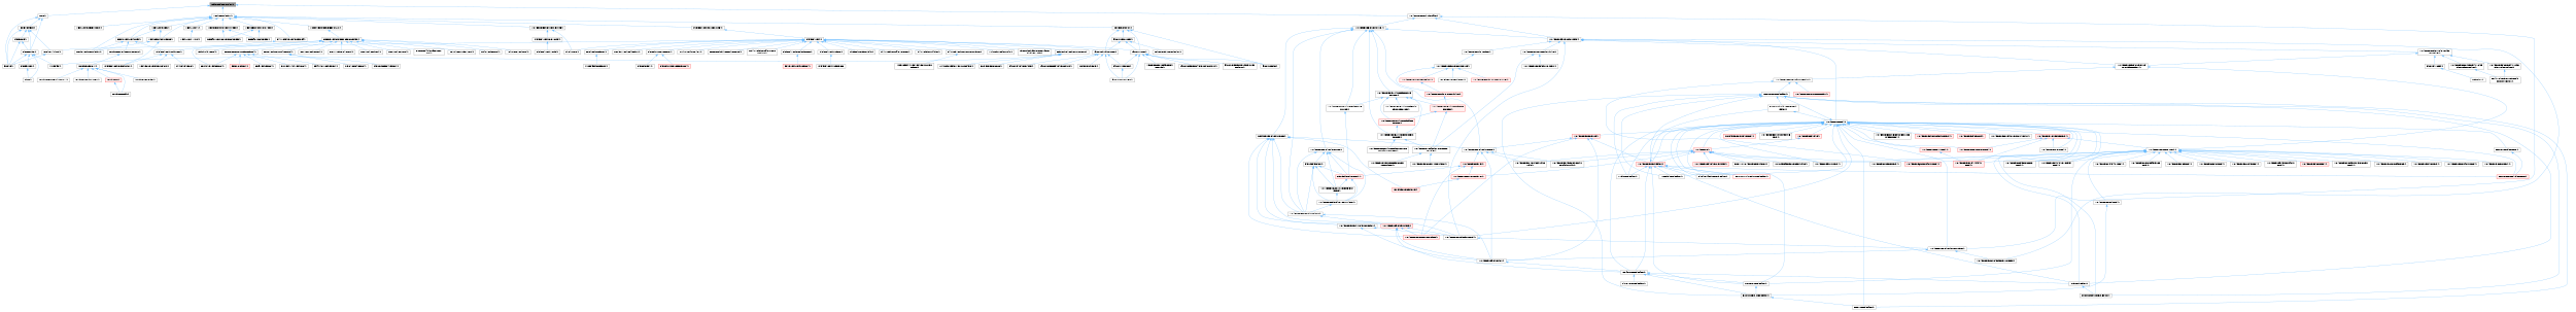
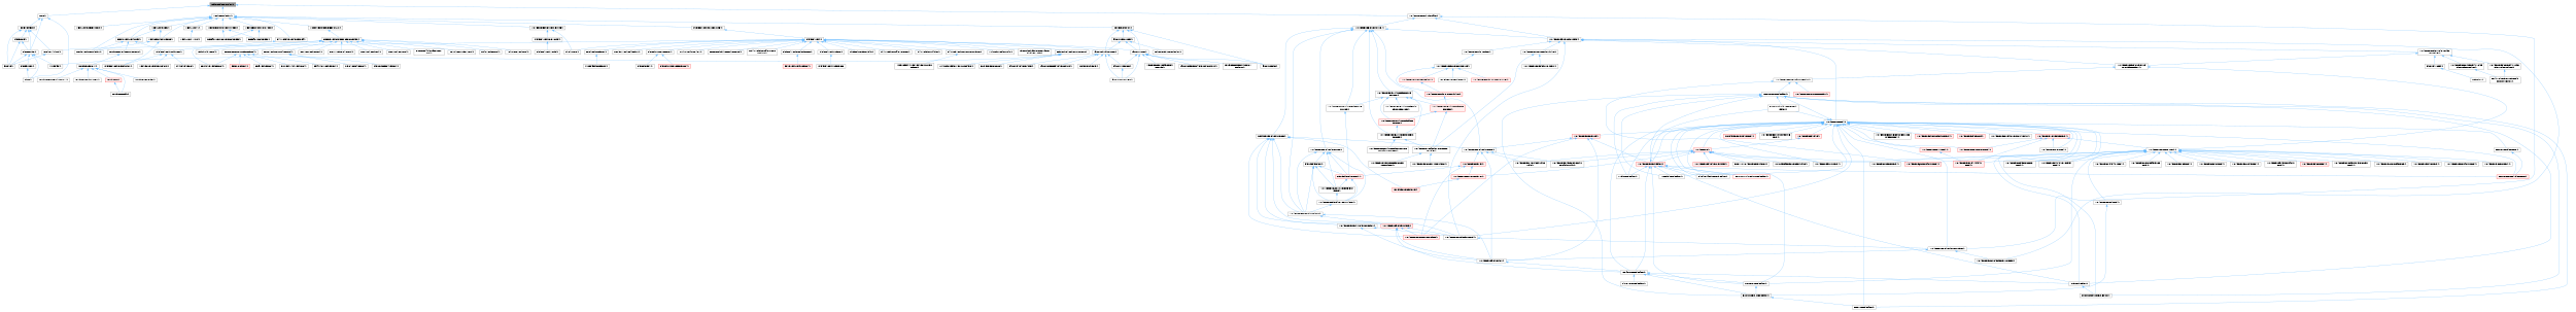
  digraph {
    node [color=grey40 fillcolor=white fontname=Helvetica fontsize=10 shape=box style=filled]
    edge [color=steelblue1 dir=back fontname=Helvetica fontsize=10 labelfontname=Helvetica labelfontsize=10 style=solid]
    n1 [color=gray40 fillcolor=grey60 fontcolor=black height=0.2 label="EditorObjectVersion.h" width=0.4]
    n2 [height=0.2 label="Core.h" width=0.4]
    n3 [height=0.2 label="MeshDescription.h" width=0.4]
    n4 [height=0.2 label="MovieSceneTrackIdentifier.h" width=0.4]
    n5 [height=0.2 label="CoreUObject.h" width=0.4]
    n6 [height=0.2 label="Engine.h" width=0.4]
    n7 [height=0.2 label="SlateBasics.h" width=0.4]
    n8 [height=0.2 label="HairDescription.h" width=0.4]
    n9 [height=0.2 label="MeshAttributePaintTool.h" width=0.4]
    n10 [height=0.2 label="MeshAttributes.h" width=0.4]
    n11 [height=0.2 label="MeshDescriptionBase.h" width=0.4]
    n12 [height=0.2 label="StaticMeshDescription.h" width=0.4]
    n13 [height=0.2 label="StaticMeshAttributes.h" width=0.4]
    n14 [height=0.2 label="MeshAutoUV.h" width=0.4]
    n15 [height=0.2 label="MeshDescriptionCommitter.h" width=0.4]
    n16 [height=0.2 label="MeshDescriptionProvider.h" width=0.4]
    n17 [height=0.2 label="ModelingObjectsCreationAPI.h" width=0.4]
    n18 [height=0.2 label="MovieSceneChannelOverride.h" width=0.4]
    n19 [height=0.2 label="SkeletalMeshSourceModel.h" width=0.4]
    n20 [height=0.2 label="SkinWeightsAttributesRef.h" width=0.4]
    n21 [height=0.2 label="MovieSceneEvaluationField.h" width=0.4]
    n22 [height=0.2 label="MovieSceneEvaluationTemplate.h" width=0.4]
    n23 [height=0.2 label="MovieSceneEvaluationKey.h" width=0.4]
    n24 [height=0.2 label="EngineMinimal.h" width=0.4]
    n25 [height=0.2 label="SlateCore.h" width=0.4]
    n26 [height=0.2 label="Slate.h" width=0.4]
    n27 [height=0.2 label="SlateExtras.h" width=0.4]
    n28 [height=0.2 label="UnrealEd.h" width=0.4]
    n29 [height=0.2 label="GroomAsset.h" width=0.4]
    n30 [height=0.2 label="GroomCache.h" width=0.4]
    n31 [height=0.2 label="GroomBindingAsset.h" width=0.4]
    n32 [height=0.2 label="GroomResources.h" width=0.4]
    n33 [height=0.2 label="SkeletalMeshDescription.h" width=0.4]
    n34 [height=0.2 label="LandscapeNaniteComponent.h" width=0.4]
    n35 [height=0.2 label="SkeletalMeshAttributes.h" width=0.4]
    n36 [height=0.2 label="MeshAutoUVImpl.h" width=0.4]
    n37 [height=0.2 label="DataflowComponentToolTarget.h" width=0.4]
    n38 [height=0.2 label="DataflowToolTarget.h" width=0.4]
    n39 [height=0.2 label="CreateMeshObjectTypeProperties.h" width=0.4]
    n40 [height=0.2 label="SkelImport.h" width=0.4]
    n41 [height=0.2 label="SkeletalMeshLODModel.h" width=0.4]
    n42 [height=0.2 label="SkeletalMesh.h" width=0.4]
    n43 [height=0.2 label="GroomComponent.h" width=0.4]
    n44 [height=0.2 label="GroomCreateFollicleMaskOptions.h" width=0.4]
-   n45 [height=0.2 label="GroomCreateStrandsTextures\lOptions.h" width=0.4]
+   n45 [height=0.2 label="LandscapeStreamingProxy\lOptions.h" width=0.4]
    n46 [height=0.2 label="GroomInstance.h" width=0.4]
    n47 [height=0.2 label="NiagaraDataInterfaceHair\lStrands.h" width=0.4]
    n48 [height=0.2 label="GroomBindingBuilder.h" width=0.4]
    n49 [height=0.2 label="GroomCreateBindingOptions.h" width=0.4]
    n50 [height=0.2 label="HairStrandsCore.h" width=0.4]
    n51 [height=0.2 label="HairStrandsInterpolation.h" width=0.4]
    n52 [height=0.2 label="LandscapeProxy.h" width=0.4]
    n53 [height=0.2 label="MeshBoneWeightFunctions.h" width=0.4]
    n54 [height=0.2 label="SkinBindingOp.h" width=0.4]
    n55 [color=red fillcolor="#FFF0F0" height=0.2 label="Landscape.h" width=0.4]
    n56 [height=0.2 label="LandscapeEdit.h" width=0.4]
    n57 [height=0.2 label="LandscapeRender.h" width=0.4]
    n58 [height=0.2 label="LandscapeStreamingProxy.h" width=0.4]
    n59 [height=0.2 label="LandscapeSubsystem.h" width=0.4]
    n60 [height=0.2 label="AddPrimitiveTool.h" width=0.4]
    n61 [height=0.2 label="BaseCreateFromSelectedTool.h" width=0.4]
    n62 [height=0.2 label="CombineMeshesTool.h" width=0.4]
    n63 [height=0.2 label="BaseMeshFromSplinesTool.h" width=0.4]
    n64 [height=0.2 label="ConvertMeshesTool.h" width=0.4]
    n65 [height=0.2 label="DrawAndRevolveTool.h" width=0.4]
    n66 [height=0.2 label="DrawPolyPathTool.h" width=0.4]
    n67 [height=0.2 label="DrawPolygonTool.h" width=0.4]
    n68 [height=0.2 label="ExtractCollisionGeometry\lTool.h" width=0.4]
    n69 [height=0.2 label="RevolveBoundaryTool.h" width=0.4]
    n70 [height=0.2 label="SplitMeshesTool.h" width=0.4]
    n71 [height=0.2 label="VolumeToMeshTool.h" width=0.4]
    n72 [color=red fillcolor="#FFF0F0" height=0.2 label="BaseVoxelTool.h" width=0.4]
    n73 [height=0.2 label="CSGMeshesTool.h" width=0.4]
    n74 [height=0.2 label="CutMeshWithMeshTool.h" width=0.4]
    n75 [height=0.2 label="SelfUnionMeshesTool.h" width=0.4]
    n76 [height=0.2 label="RevolveSplineTool.h" width=0.4]
    n77 [height=0.2 label="TriangulateSplinesTool.h" width=0.4]
    n78 [height=0.2 label="SkeletalMeshModel.h" width=0.4]
    n79 [height=0.2 label="AnimationEditorUtils.h" width=0.4]
    n80 [height=0.2 label="ChaosFleshGenerateSurface\lBindingsNode.h" width=0.4]
    n81 [height=0.2 label="DebugSkelMeshComponent.h" width=0.4]
    n82 [height=0.2 label="EngineSharedPCH.h" width=0.4]
    n83 [height=0.2 label="PreviewMeshCollection.h" width=0.4]
    n84 [height=0.2 label="RigLogicInstanceData.h" width=0.4]
    n85 [height=0.2 label="SAnimAttributeView.h" width=0.4]
    n86 [height=0.2 label="SCreateClothingSettingsPanel.h" width=0.4]
    n87 [height=0.2 label="SSkinWeightProfileImport\lOptions.h" width=0.4]
    n88 [height=0.2 label="SkeletalMeshBackedTarget.h" width=0.4]
    n89 [height=0.2 label="SkeletalMeshUpdate.h" width=0.4]
    n90 [height=0.2 label="SkeletalRenderPublic.h" width=0.4]
    n91 [height=0.2 label="SkinWeightProfileManager.h" width=0.4]
    n92 [height=0.2 label="SkinWeightsUtilities.h" width=0.4]
    n93 [height=0.2 label="SkinnedMeshComponentHelper.h" width=0.4]
    n94 [height=0.2 label="AnimationEditorViewportClient.h" width=0.4]
    n95 [height=0.2 label="SocketDragDropOp.h" width=0.4]
    n96 [height=0.2 label="UnrealEdSharedPCH.h" width=0.4]
    n97 [color=red fillcolor="#FFF0F0" height=0.2 label="RigLogicInstanceDataPool.h" width=0.4]
    n98 [height=0.2 label="RigLogicTask.h" width=0.4]
    n99 [color=red fillcolor="#FFF0F0" height=0.2 label="BakeMeshAttributeTool.h" width=0.4]
    n100 [height=0.2 label="SkeletalMeshUpdate.cpp" width=0.4]
    n101 [height=0.2 label="InstancedSkinnedMeshComponent\lHelper.h" width=0.4]
    n102 [height=0.2 label="MovieSceneChannelOverride\lContainer.h" width=0.4]
    n103 [height=0.2 label="MovieSceneSectionChannel\lOverrideRegistry.h" width=0.4]
    n104 [height=0.2 label="MovieSceneCompiledDataManager.h" width=0.4]
    n105 [height=0.2 label="MovieSceneEntityLedger.h" width=0.4]
    n106 [height=0.2 label="MovieSceneEvaluationTrack.h" width=0.4]
    n107 [height=0.2 label="MovieSceneInterrogationLinker.h" width=0.4]
    n108 [height=0.2 label="MovieSceneTrack.h" width=0.4]
    n109 [height=0.2 label="MovieSceneEvaluation.h" width=0.4]
    n110 [height=0.2 label="MovieScenePreAnimatedProperty\lStorage.h" width=0.4]
    n111 [height=0.2 label="MovieSceneEvaluationState.h" width=0.4]
    n112 [height=0.2 label="MovieSceneExecutionTokens.h" width=0.4]
    n113 [height=0.2 label="MovieSceneEvaluationScope.h" width=0.4]
    n114 [height=0.2 label="MovieScenePreAnimatedCapture\lSource.h" width=0.4]
    n115 [height=0.2 label="MovieScenePreAnimatedCapture\lSources.h" width=0.4]
    n116 [height=0.2 label="PersistentEvaluationData.h" width=0.4]
    n117 [height=0.2 label="ChannelModel.h" width=0.4]
    n118 [height=0.2 label="MovieSceneDoublePerlinNoise\lChannelContainer.h" width=0.4]
    n119 [height=0.2 label="MovieSceneFloatPerlinNoise\lChannelContainer.h" width=0.4]
    n120 [height=0.2 label="MovieScene3DTransformSection.h" width=0.4]
    n121 [height=0.2 label="MovieScenePropertyTrack.h" width=0.4]
    n122 [height=0.2 label="MovieSceneSequenceInstance.h" width=0.4]
    n123 [height=0.2 label="MovieSceneMediaPlayerProperty\lHandler.h" width=0.4]
    n124 [height=0.2 label="MovieScenePredictionSystem.h" width=0.4]
    n125 [height=0.2 label="ISequencerTrackEditor.h" width=0.4]
    n126 [height=0.2 label="AudioTrackEditor.h" width=0.4]
    n127 [height=0.2 label="SpawnTrackEditor.h" width=0.4]
    n128 [height=0.2 label="CinematicShotTrackEditor.h" width=0.4]
    n129 [height=0.2 label="CustomPrimitiveDataTrack\lEditor.h" width=0.4]
    n130 [height=0.2 label="MaterialTrackEditor.h" width=0.4]
    n131 [color=red fillcolor="#FFF0F0" height=0.2 label="MovieSceneTrackEditor.h" width=0.4]
    n132 [height=0.2 label="SubTrackEditor.h" width=0.4]
    n133 [height=0.2 label="BindingLifetimeTrackEditor.h" width=0.4]
    n134 [color=red height=0.2 label="CommonAnimationTrackEditor.h" width=0.4]
    n135 [height=0.2 label="KeyframeTrackEditor.h" width=0.4]
    n136 [height=0.2 label="PropertyTrackEditor.h" width=0.4]
    n137 [color=red fillcolor="#FFF0F0" height=0.2 label="SequencerTrackFilterBase.h" width=0.4]
    n138 [height=0.2 label="MovieSceneEnumTrack.h" width=0.4]
    n139 [height=0.2 label="MovieSceneObjectProperty\lTrack.h" width=0.4]
    n140 [height=0.2 label="MovieScenePrimitiveMaterial\lTrack.h" width=0.4]
    n141 [color=red fillcolor="#FFF0F0" height=0.2 label="MovieScene.h" width=0.4]
    n142 [color=red fillcolor="#FFF0F0" height=0.2 label="Handler3DConstraintTrack.h" width=0.4]
    n143 [color=red fillcolor="#FFF0F0" height=0.2 label="MovieSceneBinding.h" width=0.4]
    n144 [height=0.2 label="MovieSceneBindingLifetime\lTrack.h" width=0.4]
    n145 [height=0.2 label="MovieSceneCVarTrack.h" width=0.4]
    n146 [color=red fillcolor="#FFF0F0" height=0.2 label="MovieSceneCameraCutTrack.h" width=0.4]
    n147 [height=0.2 label="MovieSceneCameraShakeSource\lTriggerTrack.h" width=0.4]
    n148 [color=red fillcolor="#FFF0F0" height=0.2 label="MovieSceneCinematicShotTrack.h" width=0.4]
    n149 [color=red fillcolor="#FFF0F0" height=0.2 label="MovieSceneClipboard.h" width=0.4]
    n150 [height=0.2 label="MovieSceneConditionCustomization.h" width=0.4]
    n151 [color=red fillcolor="#FFF0F0" height=0.2 label="MovieSceneNameableTrack.h" width=0.4]
    n152 [color=red fillcolor="#FFF0F0" height=0.2 label="MovieSceneSequence.h" width=0.4]
    n153 [color=red fillcolor="#FFF0F0" height=0.2 label="MovieSceneSpawnTrack.h" width=0.4]
    n154 [height=0.2 label="SequencerFilterData.h" width=0.4]
    n155 [height=0.2 label="Selection.h" width=0.4]
    n156 [height=0.2 label="PerlinNoiseChannelDetails\lCustomization.h" width=0.4]
    n157 [color=red fillcolor="#FFF0F0" height=0.2 label="MovieScene6DTransformTrack.h" width=0.4]
    n158 [color=red fillcolor="#FFF0F0" height=0.2 label="MovieSceneParameterSection.h" width=0.4]
    n159 [height=0.2 label="MovieSceneActorReference\lTrack.h" width=0.4]
    n160 [height=0.2 label="MovieSceneBoolTrack.h" width=0.4]
    n161 [height=0.2 label="MovieSceneByteTrack.h" width=0.4]
    n162 [height=0.2 label="MovieSceneColorTrack.h" width=0.4]
    n163 [height=0.2 label="MovieSceneDoubleTrack.h" width=0.4]
    n164 [height=0.2 label="MovieSceneEulerTransform\lTrack.h" width=0.4]
    n165 [color=red fillcolor="#FFF0F0" height=0.2 label="MovieSceneFloatTrack.h" width=0.4]
    n166 [height=0.2 label="MovieSceneIntegerTrack.h" width=0.4]
    n167 [color=red fillcolor="#FFF0F0" height=0.2 label="MovieSceneLevelVisibility\lTrack.h" width=0.4]
    n168 [height=0.2 label="MovieSceneMediaPlayerProperty\lTrack.h" width=0.4]
    n169 [height=0.2 label="MovieSceneActorReference.h" width=0.4]
    n170 [height=0.2 label="MovieSceneStringTrack.h" width=0.4]
    n171 [height=0.2 label="MovieSceneTransformTrack.h" width=0.4]
    n172 [height=0.2 label="MovieSceneVectorTrack.h" width=0.4]
    n173 [height=0.2 label="MovieSceneVisibilityTrack.h" width=0.4]
    n174 [height=0.2 label="BoolPropertyTrackEditor.h" width=0.4]
    n175 [height=0.2 label="TimeWarpTrackEditor.h" width=0.4]
    n176 [height=0.2 label="LevelSequenceDirector.h" width=0.4]
    n177 [color=red fillcolor="#FFF0F0" height=0.2 label="MovieSceneEntitySystemLinker.h" width=0.4]
    n178 [color=red fillcolor="#FFF0F0" height=0.2 label="MovieSceneEntitySystemRunner.h" width=0.4]
    n179 [color=red fillcolor="#FFF0F0" height=0.2 label="MovieSceneInstanceRegistry.h" width=0.4]
    n180 [color=red fillcolor="#FFF0F0" height=0.2 label="MovieScenePreAnimatedState\lStorage.h" width=0.4]
    n181 [color=red fillcolor="#FFF0F0" height=0.2 label="MovieScenePreAnimatedObject\lStorage.h" width=0.4]
    n182 [height=0.2 label="MovieSceneInterrogatedProperty\lInstantiator.h" width=0.4]
    n183 [height=0.2 label="MovieScenePropertyInstantiator.h" width=0.4]
    n184 [height=0.2 label="MovieScenePreAnimatedComponent\lTransformStorage.h" width=0.4]
    n185 [height=0.2 label="FCPXMLMovieSceneTranslator.h" width=0.4]
    n186 [height=0.2 label="K2Node_GetSequenceBinding.h" width=0.4]
    n187 [color=red fillcolor="#FFF0F0" height=0.2 label="MovieSceneBindingOverrides.h" width=0.4]
    n188 [height=0.2 label="MovieSceneDirectorBlueprint\lConditionUtils.h" width=0.4]
    n189 [height=0.2 label="MovieSceneDynamicBinding\lUtils.h" width=0.4]
    n190 [color=red fillcolor="#FFF0F0" height=0.2 label="MovieSceneSequencePlayer.h" width=0.4]
    n191 [color=red fillcolor="#FFF0F0" height=0.2 label="MovieScenePropertyTemplate.h" width=0.4]
    n192 [color=red fillcolor="#FFF0F0" height=0.2 label="LevelSequencePlayer.h" width=0.4]
    n193 [color=red fillcolor="#FFF0F0" height=0.2 label="IMovieScenePlayer.h" width=0.4]
    n194 [color=red fillcolor="#FFF0F0" height=0.2 label="BlendableTokenStack.h" width=0.4]
    n195 [height=0.2 label="MovieSceneAccumulatedBlend\lState.h" width=0.4]
    n196 [height=0.2 label="MovieSceneBlendingAccumulator.h" width=0.4]
    n197 [color=red fillcolor="#FFF0F0" height=0.2 label="MovieSceneEvalTemplate.h" width=0.4]
    n198 [height=0.2 label="BlendableToken.h" width=0.4]
    n199 [height=0.2 label="MovieScenePreAnimatedEntity\lCaptureSource.h" width=0.4]
    n200 [height=0.2 label="MovieSceneTrackImplementation.h" width=0.4]
    n1 -> n2
    n1 -> n3
    n1 -> n4
    n2 -> n5
-   n2 -> n6
+   n2 -> n26
    n2 -> n7
    n3 -> n8
    n3 -> n9
    n3 -> n10
    n3 -> n11
    n3 -> n12
    n3 -> n13
    n3 -> n14
    n3 -> n15
    n3 -> n16
    n3 -> n17
    n3 -> n18
    n3 -> n19
    n3 -> n20
    n4 -> n21
    n4 -> n22
    n4 -> n23
    n5 -> n6
    n5 -> n7
    n5 -> n24
    n5 -> n25
    n7 -> n6
    n7 -> n26
    n7 -> n27
    n7 -> n28
    n8 -> n29
    n8 -> n30
    n8 -> n31
    n8 -> n32
    n10 -> n11
    n10 -> n13
    n11 -> n12
    n11 -> n33
    n13 -> n12
    n13 -> n34
    n13 -> n35
    n14 -> n36
    n15 -> n37
    n15 -> n38
    n16 -> n37
    n16 -> n38
    n17 -> n39
    n18 -> n40
    n18 -> n41
    n19 -> n42
    n20 -> n35
    n21 -> n102
    n21 -> n103
    n21 -> n104
    n21 -> n105
    n21 -> n106
    n21 -> n107
    n21 -> n108
    n22 -> n104
    n22 -> n109
    n23 -> n21
    n23 -> n110
    n23 -> n111
    n23 -> n112
    n23 -> n113
    n23 -> n114
    n23 -> n115
    n23 -> n116
    n24 -> n6
    n25 -> n6
    n25 -> n7
    n27 -> n26
    n29 -> n30
    n29 -> n43
    n29 -> n44
    n29 -> n45
    n29 -> n46
    n29 -> n47
    n31 -> n43
    n31 -> n46
    n31 -> n48
    n31 -> n49
    n31 -> n50
    n32 -> n29
    n32 -> n31
    n32 -> n51
    n34 -> n52
    n35 -> n33
    n35 -> n53
    n35 -> n54
    n39 -> n60
    n39 -> n61
    n39 -> n62
    n39 -> n63
    n39 -> n64
    n39 -> n65
    n39 -> n66
    n39 -> n67
    n39 -> n68
    n39 -> n69
    n39 -> n70
    n39 -> n71
    n41 -> n78
    n42 -> n24
    n42 -> n29
    n42 -> n31
    n42 -> n40
    n42 -> n79
    n42 -> n80
    n42 -> n81
    n42 -> n82
    n42 -> n83
    n42 -> n84
    n42 -> n85
    n42 -> n86
    n42 -> n87
    n42 -> n88
    n42 -> n89
    n42 -> n90
    n42 -> n91
    n42 -> n92
    n42 -> n93
    n46 -> n43
    n52 -> n55
    n52 -> n56
    n52 -> n57
    n52 -> n58
    n52 -> n59
    n55 -> n56
    n61 -> n62
    n61 -> n72
    n61 -> n73
    n61 -> n74
    n61 -> n75
    n63 -> n76
    n63 -> n77
    n81 -> n28
    n81 -> n94
    n81 -> n95
    n82 -> n96
    n84 -> n97
    n84 -> n98
    n88 -> n99
    n89 -> n100
    n93 -> n101
    n102 -> n103
    n102 -> n117
    n102 -> n118
    n102 -> n119
    n103 -> n120
    n103 -> n121
    n105 -> n122
    n106 -> n22
    n107 -> n123
    n107 -> n124
    n108 -> n22
    n108 -> n106
    n108 -> n125
    n108 -> n126
    n108 -> n127
    n108 -> n128
-   n129 -> n108
+   n108 -> n129
    n108 -> n130
    n108 -> n131
    n108 -> n132
    n108 -> n133
    n108 -> n134
    n108 -> n135
    n108 -> n136
    n108 -> n137
    n108 -> n138
    n108 -> n139
    n108 -> n140
    n108 -> n141
    n108 -> n142
    n108 -> n143
    n108 -> n144
    n108 -> n145
    n108 -> n146
    n108 -> n147
    n108 -> n148
    n108 -> n149
    n108 -> n150
    n108 -> n151
    n108 -> n152
    n108 -> n153
    n108 -> n154
    n109 -> n135
    n110 -> n123
    n110 -> n184
    n111 -> n109
    n111 -> n188
    n111 -> n189
    n111 -> n193
    n112 -> n109
    n112 -> n197
    n113 -> n112
    n113 -> n194
    n113 -> n195
    n113 -> n196
    n113 -> n198
    n114 -> n194
    n115 -> n110
    n115 -> n114
    n115 -> n180
    n115 -> n181
    n115 -> n199
    n116 -> n106
    n116 -> n111
    n116 -> n112
    n116 -> n191
    n116 -> n192
    n116 -> n197
    n116 -> n200
    n117 -> n155
    n118 -> n156
    n119 -> n156
    n120 -> n125
    n120 -> n157
    n120 -> n158
    n121 -> n136
    n121 -> n138
    n121 -> n139
    n121 -> n140
    n121 -> n157
    n121 -> n159
    n121 -> n160
    n121 -> n161
    n121 -> n162
    n121 -> n163
    n121 -> n164
    n121 -> n165
    n121 -> n166
    n121 -> n167
    n121 -> n168
    n121 -> n169
    n121 -> n170
    n121 -> n171
    n121 -> n172
    n121 -> n173
    n122 -> n176
    n122 -> n177
    n122 -> n178
    n122 -> n179
    n123 -> n182
    n123 -> n183
    n125 -> n126
    n125 -> n127
    n125 -> n128
    n125 -> n129
    n125 -> n130
    n125 -> n131
    n125 -> n132
    n125 -> n174
    n131 -> n126
    n131 -> n129
    n131 -> n130
    n131 -> n132
    n131 -> n133
    n131 -> n134
    n131 -> n135
    n131 -> n136
    n131 -> n137
    n132 -> n128
    n135 -> n132
    n135 -> n136
    n135 -> n174
    n135 -> n175
    n136 -> n174
    n141 -> n131
    n141 -> n138
    n141 -> n166
    n141 -> n185
    n141 -> n186
    n141 -> n187
    n141 -> n188
    n141 -> n189
    n141 -> n190
    n143 -> n141
    n151 -> n121
    n151 -> n145
    n151 -> n146
    n151 -> n167
    n152 -> n109
    n152 -> n111
    n152 -> n131
    n152 -> n191
    n153 -> n167
    n154 -> n137
    n160 -> n174
    n174 -> n127
    n177 -> n180
    n179 -> n177
    n180 -> n123
    n180 -> n181
    n181 -> n110
    n190 -> n192
    n193 -> n190
    n193 -> n191
    n193 -> n194
    n194 -> n195
    n194 -> n196
    n195 -> n196
    n196 -> n112
    n197 -> n106
    n197 -> n109
    n197 -> n135
    n197 -> n191
    n198 -> n112
    n198 -> n194
    n198 -> n195
    n198 -> n196
    n200 -> n106
    n200 -> n109
  }
